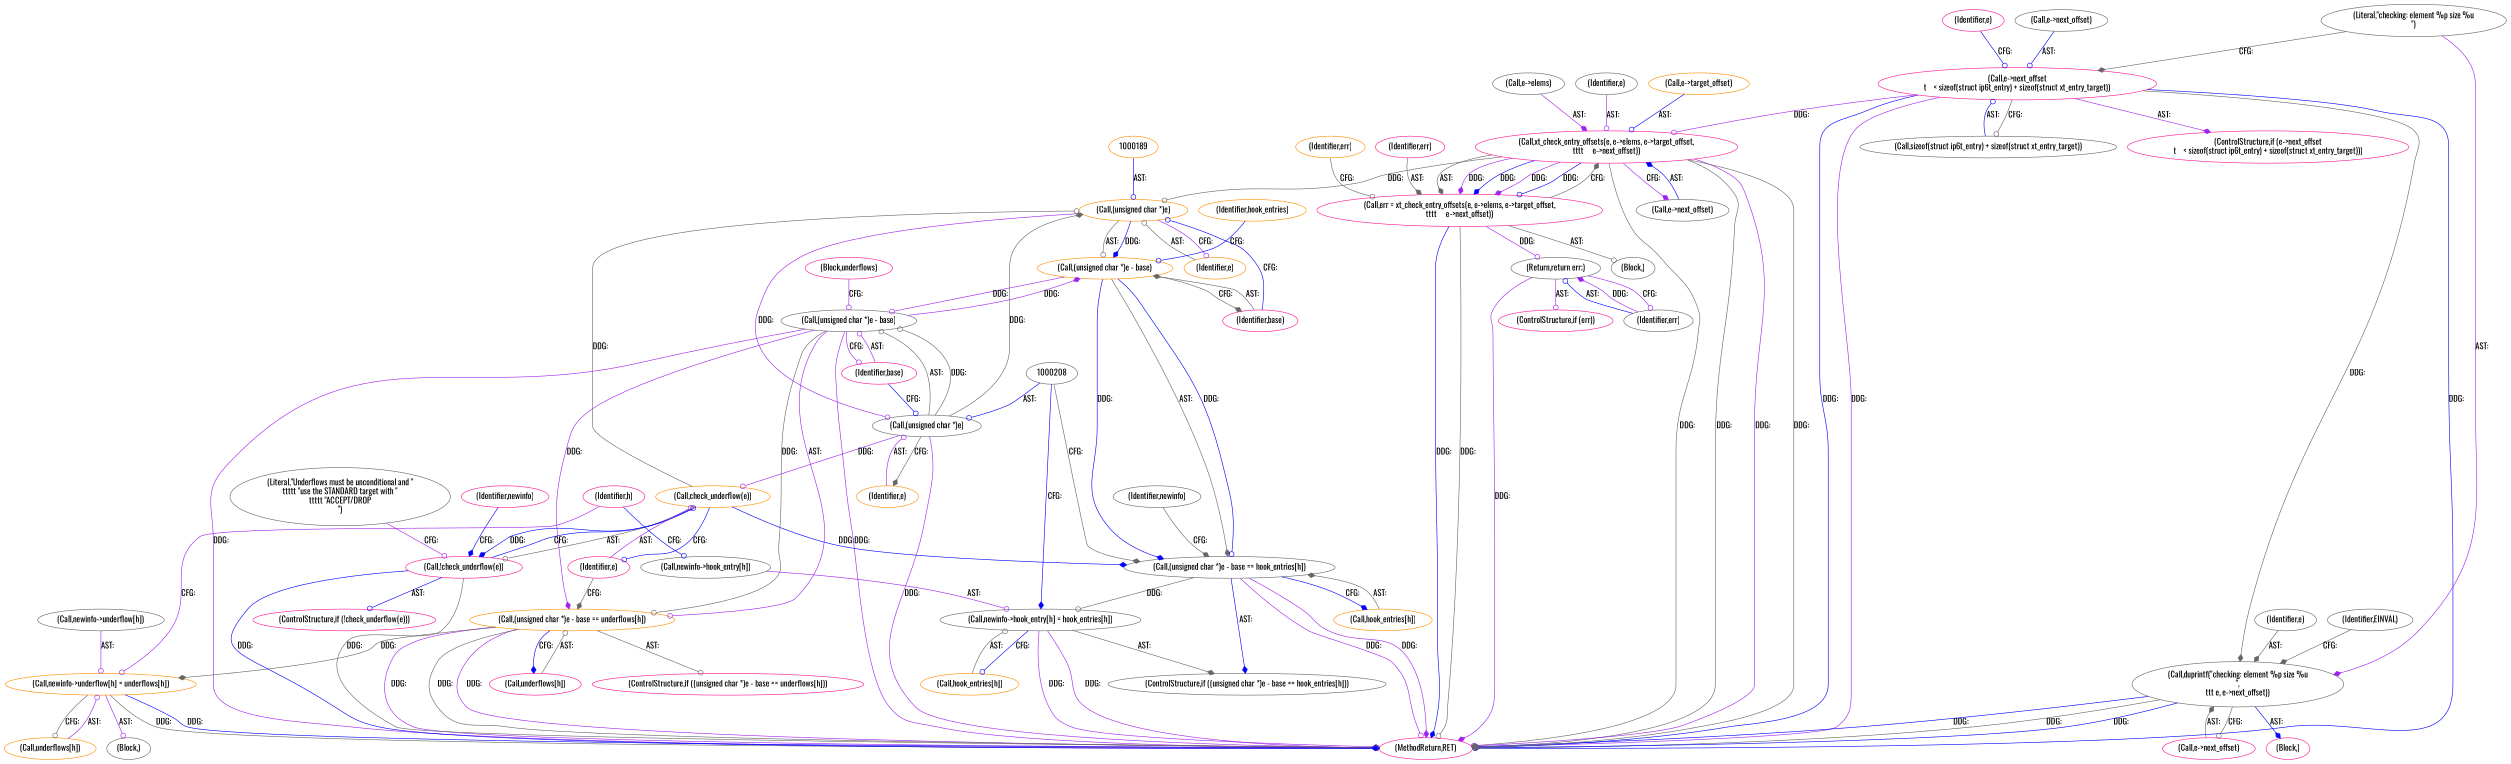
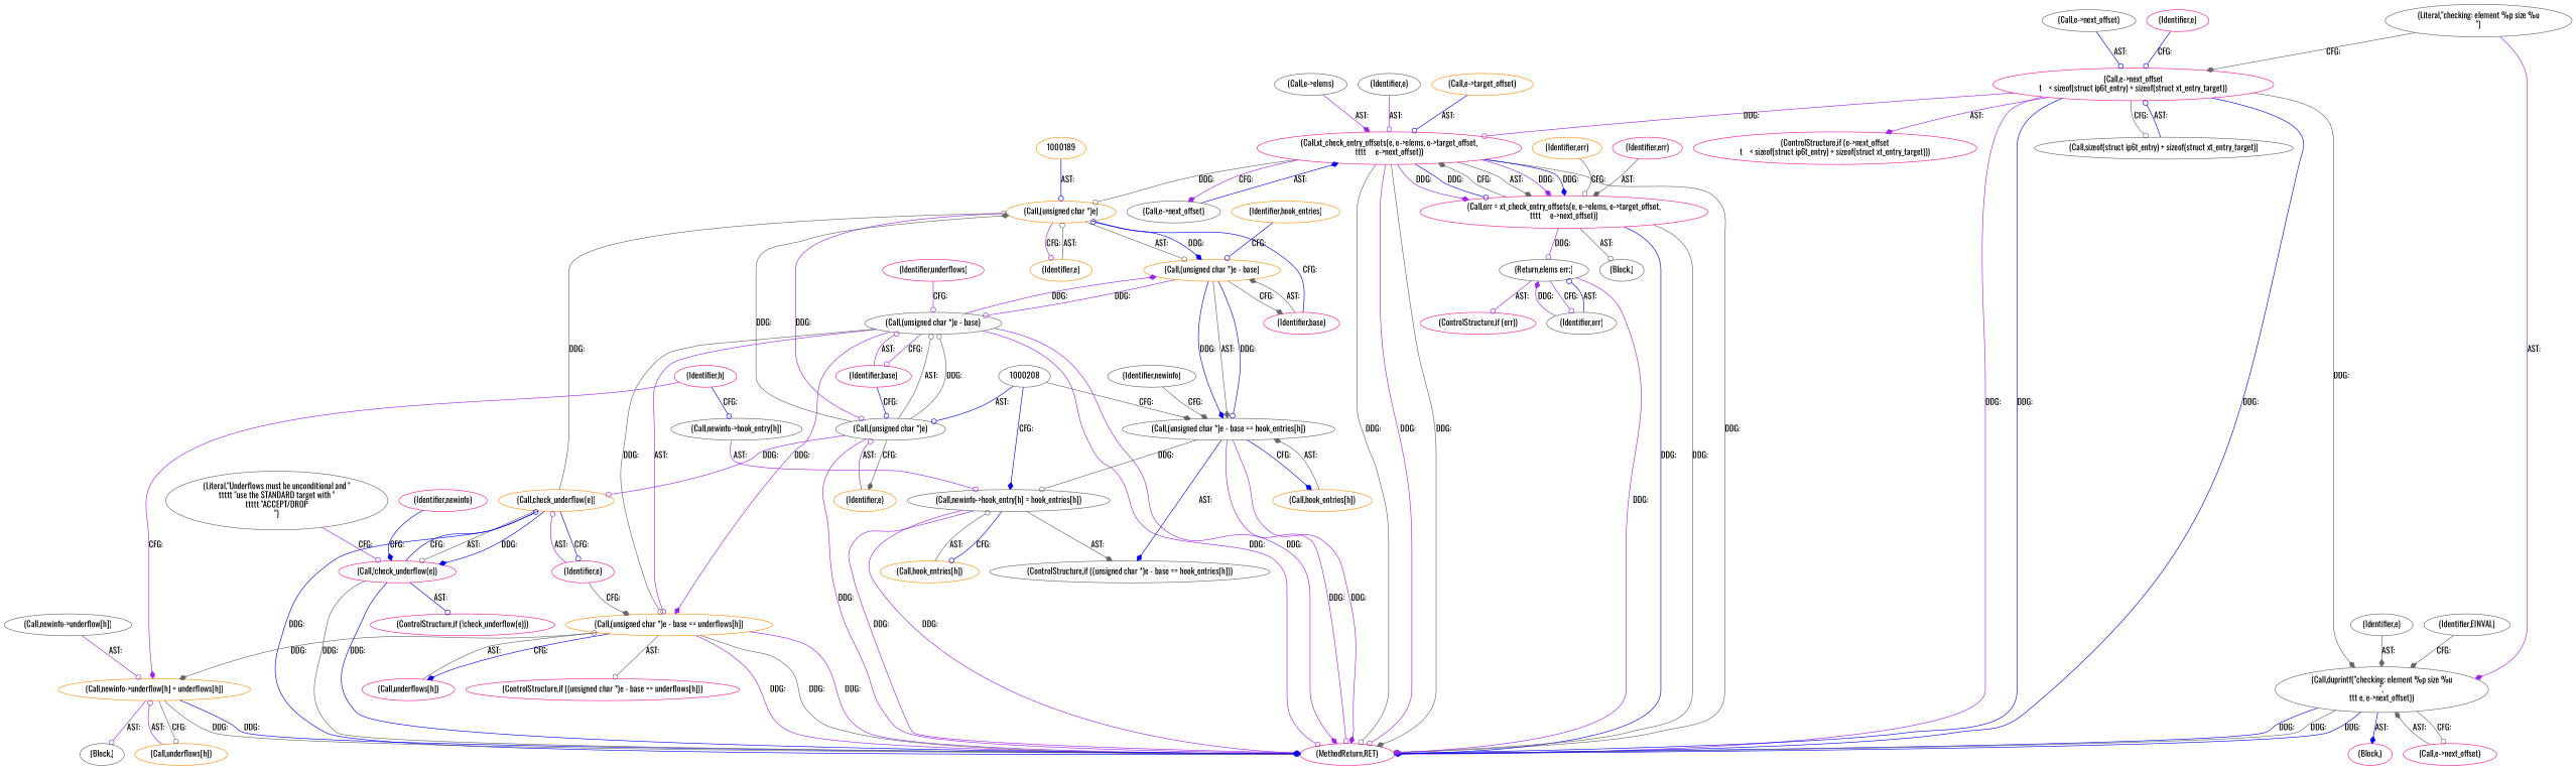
  digraph {
    fontname=Oswald
    node [color=gray40 fontname=Oswald]
    edge [arrowhead=odot color=gray40 fontname=Oswald]
    n1 [color=deeppink label="(Call,e->next_offset\n\t    < sizeof(struct ip6t_entry) + sizeof(struct xt_entry_target))"]
    n2 [label="(Call,duprintf(\"checking: element %p size %u\n\",\n\t\t\t e, e->next_offset))"]
    n3 [color=deeppink label="(Call,xt_check_entry_offsets(e, e->elems, e->target_offset,\n\t\t\t\t     e->next_offset))"]
    n4 [color=deeppink label="(MethodReturn,RET)"]
    n5 [label="(Call,sizeof(struct ip6t_entry) + sizeof(struct xt_entry_target))"]
    n6 [color=deeppink label="(ControlStructure,if (e->next_offset\n\t    < sizeof(struct ip6t_entry) + sizeof(struct xt_entry_target)))"]
    n7 [color=deeppink label="(Call,e->next_offset)"]
    n8 [color=deeppink label="(Block,)"]
    n9 [color=deeppink label="(Call,err = xt_check_entry_offsets(e, e->elems, e->target_offset,\n\t\t\t\t     e->next_offset))"]
    n10 [color=darkorange label="(Call,(unsigned char *)e)"]
    n11 [label="(Call,e->next_offset)"]
-   n12 [label="(Return,return err;)"]
+   n12 [label="(Return,elems err;)"]
    n13 [label="(Block,)"]
    n14 [color=darkorange label="(Call,(unsigned char *)e - base)"]
    n15 [label="(Call,(unsigned char *)e)"]
    n16 [color=darkorange label="(Identifier,e)"]
    n17 [color=deeppink label="(ControlStructure,if (err))"]
    n18 [label="(Identifier,err)"]
    n19 [label="(Call,(unsigned char *)e - base == hook_entries[h])"]
    n20 [label="(Call,(unsigned char *)e - base)"]
    n21 [color=deeppink label="(Identifier,base)"]
    n22 [color=darkorange label="(Call,check_underflow(e))"]
    n23 [color=darkorange label="(Identifier,e)"]
    n24 [label="(Call,newinfo->hook_entry[h] = hook_entries[h])"]
    n25 [color=darkorange label="(Call,hook_entries[h])"]
    n26 [label="(ControlStructure,if ((unsigned char *)e - base == hook_entries[h]))"]
    n27 [color=darkorange label="(Call,(unsigned char *)e - base == underflows[h])"]
    n28 [color=deeppink label="(Identifier,base)"]
    n29 [color=darkorange label="(Call,hook_entries[h])"]
    n30 [color=darkorange label="(Call,newinfo->underflow[h] = underflows[h])"]
    n31 [color=deeppink label="(Call,underflows[h])"]
    n32 [color=deeppink label="(ControlStructure,if ((unsigned char *)e - base == underflows[h]))"]
    n33 [color=darkorange label="(Call,underflows[h])"]
    n34 [label="(Block,)"]
    n35 [color=deeppink label="(Call,!check_underflow(e))"]
    n36 [color=deeppink label="(Identifier,e)"]
    n37 [color=deeppink label="(ControlStructure,if (!check_underflow(e)))"]
    n38 [color=darkorange label="(Call,e->target_offset)"]
    n39 [color=deeppink label="(Identifier,h)"]
    n40 [label="(Call,newinfo->hook_entry[h])"]
    n41 [label="(Call,e->elems)"]
    n42 [label="(Call,newinfo->underflow[h])"]
    n43 [color=deeppink label="(Identifier,newinfo)"]
    n44 [label="(Identifier,e)"]
    n45 [color=deeppink label="(Identifier,err)"]
    n46 [color=darkorange label="(Identifier,err)"]
    n47 [label="(Identifier,newinfo)"]
    n48 [label="(Identifier,e)"]
    n49 [label="(Literal,\"Underflows must be unconditional and \"\n\t\t\t\t\t \"use the STANDARD target with \"\n\t\t\t\t\t \"ACCEPT/DROP\n\")"]
    n50 [color=deeppink label="(Identifier,e)"]
    n51 [label="(Call,e->next_offset)"]
    n52 [color=darkorange label="(Identifier,hook_entries)"]
    n53 [label="(Literal,\"checking: element %p size %u\n\")"]
    n54 [label="(Identifier,EINVAL)"]
-   n55 [color=deeppink label="(Block,underflows)"]
+   n55 [color=deeppink label="(Identifier,underflows)"]
    1000189 [color=darkorange]
    1000208
    n1 -> n2 [arrowhead=diamond label="DDG: "]
    n1 -> n3 [color=purple label="DDG: "]
    n1 -> n4 [arrowhead=diamond color=purple label="DDG: "]
    n1 -> n4 [color=blue label="DDG: "]
    n1 -> n4 [arrowhead=diamond color=blue label="DDG: "]
    n1 -> n5 [label="CFG: "]
    n1 -> n6 [arrowhead=diamond color=purple label="AST: "]
    n2 -> n4 [arrowhead=diamond color=blue label="DDG: "]
    n2 -> n4 [label="DDG: "]
    n2 -> n4 [arrowhead=diamond color=blue label="DDG: "]
    n2 -> n7 [label="CFG: "]
    n2 -> n8 [arrowhead=diamond color=blue label="AST: "]
    n3 -> n4 [arrowhead=diamond label="DDG: "]
    n3 -> n4 [label="DDG: "]
    n3 -> n4 [color=purple label="DDG: "]
    n3 -> n4 [arrowhead=diamond label="DDG: "]
    n3 -> n9 [arrowhead=diamond label="AST: "]
    n3 -> n9 [arrowhead=diamond color=purple label="DDG: "]
    n3 -> n9 [arrowhead=diamond color=blue label="DDG: "]
    n3 -> n9 [arrowhead=diamond color=purple label="DDG: "]
    n3 -> n9 [color=blue label="DDG: "]
    n3 -> n10 [label="DDG: "]
    n3 -> n11 [arrowhead=diamond color=purple label="CFG: "]
    n5 -> n1 [color=blue label="AST: "]
    n7 -> n2 [arrowhead=diamond label="AST: "]
    n9 -> n3 [arrowhead=diamond label="CFG: "]
    n9 -> n4 [arrowhead=diamond color=blue label="DDG: "]
    n9 -> n4 [label="DDG: "]
    n9 -> n12 [color=purple label="DDG: "]
    n9 -> n13 [label="AST: "]
    n10 -> n14 [label="AST: "]
    n10 -> n14 [arrowhead=diamond color=blue label="DDG: "]
    n10 -> n15 [color=purple label="DDG: "]
    n10 -> n16 [color=purple label="CFG: "]
    n11 -> n3 [arrowhead=diamond color=blue label="AST: "]
    n12 -> n4 [arrowhead=diamond color=purple label="DDG: "]
    n12 -> n17 [color=purple label="AST: "]
    n12 -> n18 [color=purple label="CFG: "]
    n14 -> n19 [arrowhead=diamond label="AST: "]
    n14 -> n19 [color=blue label="DDG: "]
    n14 -> n19 [arrowhead=diamond color=blue label="DDG: "]
    n14 -> n20 [color=purple label="DDG: "]
    n14 -> n21 [arrowhead=diamond label="CFG: "]
    n15 -> n4 [arrowhead=diamond color=purple label="DDG: "]
    n15 -> n10 [arrowhead=diamond label="DDG: "]
    n15 -> n20 [label="AST: "]
    n15 -> n20 [label="DDG: "]
    n15 -> n22 [color=purple label="DDG: "]
    n15 -> n23 [arrowhead=diamond label="CFG: "]
    n16 -> n10 [label="AST: "]
    n18 -> n12 [color=blue label="AST: "]
    n18 -> n12 [arrowhead=diamond color=purple label="DDG: "]
    n19 -> n4 [color=purple label="DDG: "]
    n19 -> n4 [arrowhead=diamond color=purple label="DDG: "]
    n19 -> n24 [label="DDG: "]
    n19 -> n25 [arrowhead=diamond color=blue label="CFG: "]
    n19 -> n26 [arrowhead=diamond color=blue label="AST: "]
    n20 -> n4 [color=purple label="DDG: "]
    n20 -> n4 [arrowhead=diamond color=purple label="DDG: "]
    n20 -> n14 [arrowhead=diamond color=purple label="DDG: "]
    n20 -> n27 [color=purple label="AST: "]
    n20 -> n27 [arrowhead=diamond color=purple label="DDG: "]
    n20 -> n27 [label="DDG: "]
    n20 -> n28 [color=purple label="CFG: "]
    n21 -> n10 [color=blue label="CFG: "]
    n21 -> n14 [arrowhead=diamond label="AST: "]
-   n22 -> n19 [arrowhead=diamond color=blue label="DDG: "]
+   n22 -> n4 [arrowhead=diamond color=blue label="DDG: "]
    n22 -> n10 [label="DDG: "]
    n22 -> n35 [label="AST: "]
    n22 -> n35 [arrowhead=diamond color=blue label="DDG: "]
    n22 -> n36 [color=blue label="CFG: "]
    n23 -> n15 [color=purple label="AST: "]
    n24 -> n4 [arrowhead=diamond color=purple label="DDG: "]
    n24 -> n4 [arrowhead=diamond color=purple label="DDG: "]
    n24 -> n26 [arrowhead=diamond label="AST: "]
    n24 -> n29 [color=blue label="CFG: "]
    n25 -> n19 [arrowhead=diamond label="AST: "]
    n27 -> n4 [arrowhead=diamond color=purple label="DDG: "]
    n27 -> n4 [color=purple label="DDG: "]
    n27 -> n4 [arrowhead=diamond label="DDG: "]
    n27 -> n30 [arrowhead=diamond label="DDG: "]
    n27 -> n31 [arrowhead=diamond color=blue label="CFG: "]
    n27 -> n32 [label="AST: "]
    n28 -> n15 [color=blue label="CFG: "]
    n28 -> n20 [color=purple label="AST: "]
    n29 -> n24 [label="AST: "]
    n30 -> n4 [label="DDG: "]
    n30 -> n4 [arrowhead=diamond color=blue label="DDG: "]
    n30 -> n33 [label="CFG: "]
    n30 -> n34 [color=purple label="AST: "]
    n31 -> n27 [label="AST: "]
    n33 -> n30 [color=purple label="AST: "]
    n35 -> n4 [arrowhead=diamond label="DDG: "]
    n35 -> n4 [arrowhead=diamond color=blue label="DDG: "]
    n35 -> n22 [color=blue label="CFG: "]
    n35 -> n37 [color=blue label="AST: "]
    n36 -> n22 [color=purple label="AST: "]
    n36 -> n27 [arrowhead=diamond label="CFG: "]
    n38 -> n3 [color=blue label="AST: "]
-   n39 -> n30 [color=purple label="CFG: "]
+   n39 -> n30 [arrowhead=diamond color=purple label="CFG: "]
    n39 -> n40 [color=blue label="CFG: "]
    n40 -> n24 [color=purple label="AST: "]
    n41 -> n3 [arrowhead=diamond color=purple label="AST: "]
    n42 -> n30 [color=purple label="AST: "]
    n43 -> n35 [arrowhead=diamond color=blue label="CFG: "]
    n44 -> n3 [color=purple label="AST: "]
    n45 -> n9 [arrowhead=diamond label="AST: "]
    n46 -> n9 [label="CFG: "]
    n47 -> n19 [arrowhead=diamond label="CFG: "]
    n48 -> n2 [arrowhead=diamond label="AST: "]
    n49 -> n35 [color=purple label="CFG: "]
    n50 -> n1 [color=blue label="CFG: "]
    n51 -> n1 [color=blue label="AST: "]
    n52 -> n14 [color=blue label="CFG: "]
    n53 -> n1 [arrowhead=diamond label="CFG: "]
    n53 -> n2 [arrowhead=diamond color=purple label="AST: "]
    n54 -> n2 [arrowhead=diamond label="CFG: "]
    n55 -> n20 [color=purple label="CFG: "]
    1000189 -> n10 [color=blue label="AST: "]
    1000208 -> n15 [color=blue label="AST: "]
    1000208 -> n19 [arrowhead=diamond label="CFG: "]
    1000208 -> n24 [arrowhead=diamond color=blue label="CFG: "]
  }
